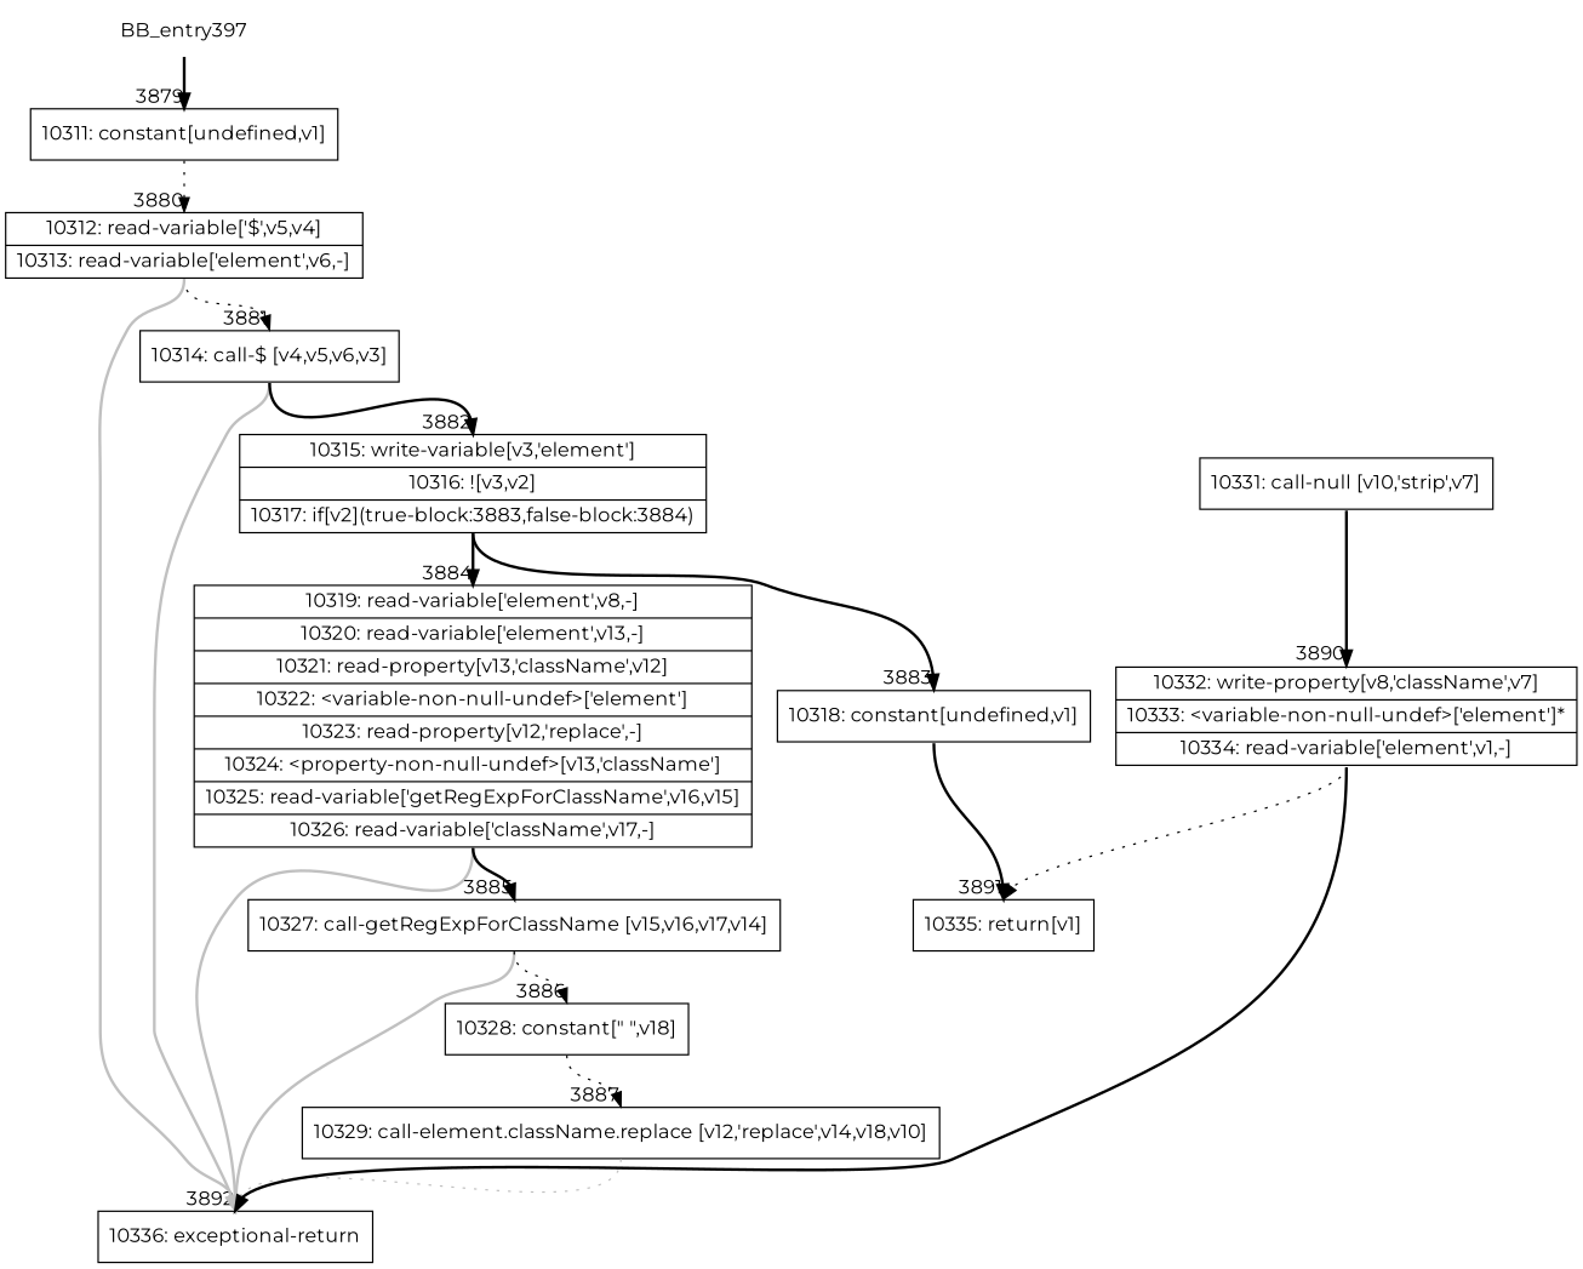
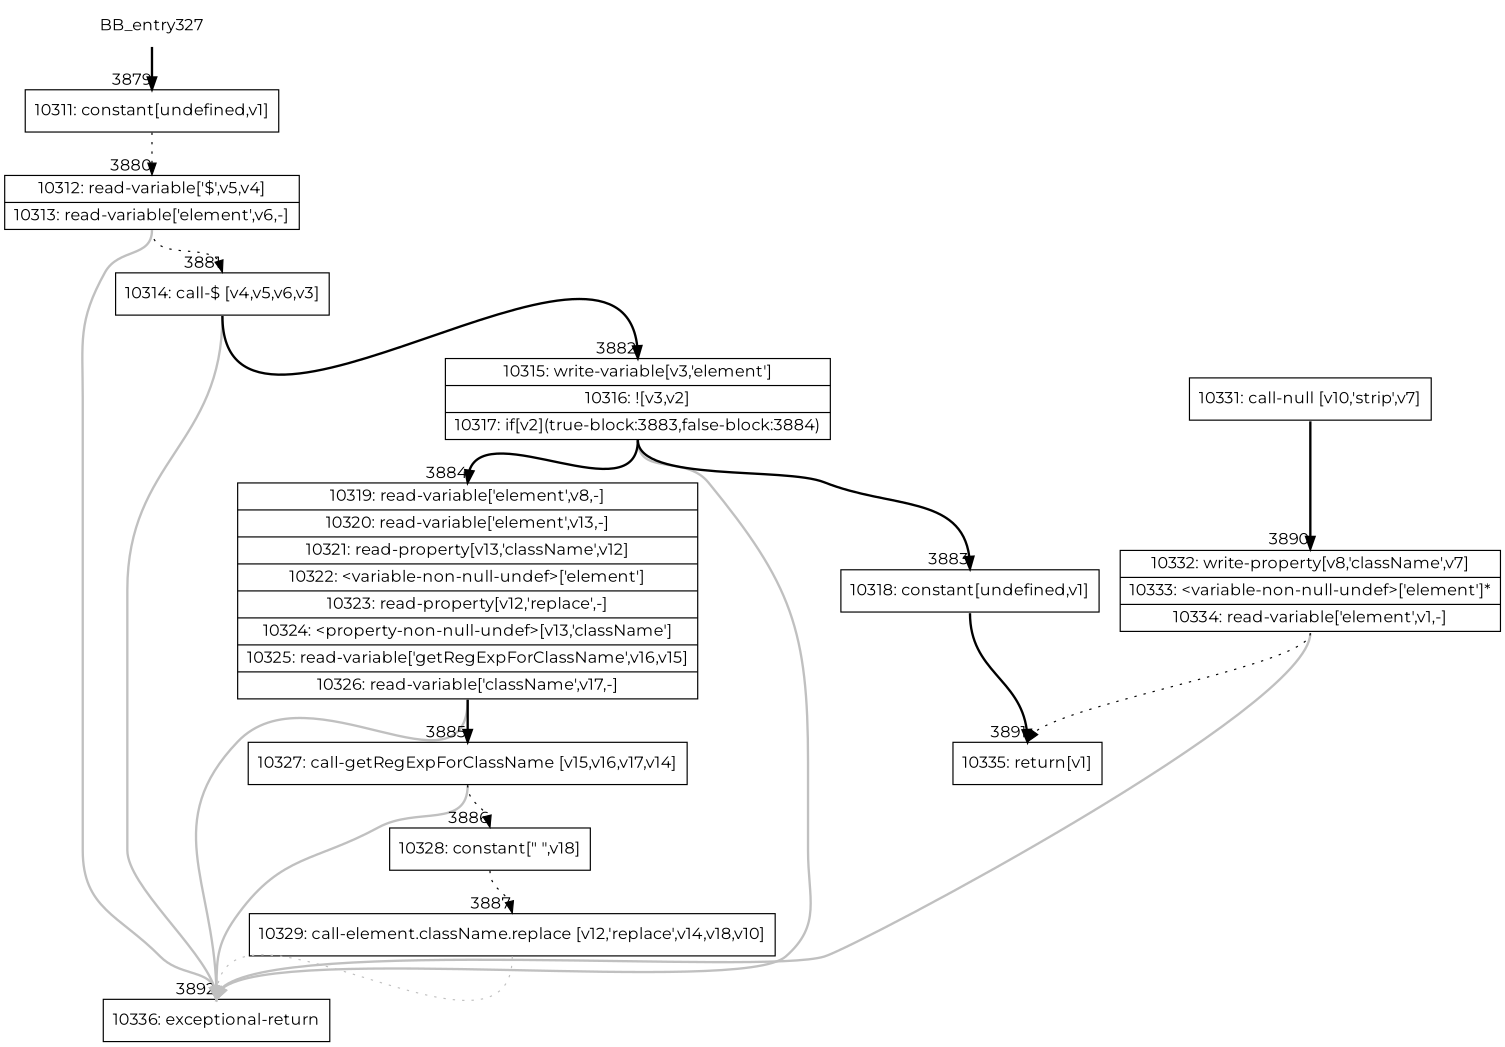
  digraph {
    fontname=Montserrat
    rankdir=TD
    node [fontname=Montserrat shape=record]
    edge [fontname=Montserrat headport=n style=bold tailport=s]
-   BB_entry327 [shape=none label=BB_entry397]
+   BB_entry327 [shape=none]
    n2 [label="{10311: constant[undefined,v1]}"]
    n3 [label="{10312: read-variable['$',v5,v4]|10313: read-variable['element',v6,-]}"]
    n4 [label="{10314: call-$ [v4,v5,v6,v3]}"]
    n5 [label="{10336: exceptional-return}"]
    n6 [label="{10315: write-variable[v3,'element']|10316: ![v3,v2]|10317: if[v2](true-block:3883,false-block:3884)}"]
    n7 [label="{10318: constant[undefined,v1]}"]
    n8 [label="{10319: read-variable['element',v8,-]|10320: read-variable['element',v13,-]|10321: read-property[v13,'className',v12]|10322: \<variable-non-null-undef\>['element']|10323: read-property[v12,'replace',-]|10324: \<property-non-null-undef\>[v13,'className']|10325: read-variable['getRegExpForClassName',v16,v15]|10326: read-variable['className',v17,-]}"]
    n9 [label="{10335: return[v1]}"]
    n10 [label="{10327: call-getRegExpForClassName [v15,v16,v17,v14]}"]
    n11 [label="{10328: constant[\" \",v18]}"]
    n12 [label="{10329: call-element.className.replace [v12,'replace',v14,v18,v10]}"]
    n13 [label="{10331: call-null [v10,'strip',v7]}"]
    n14 [label="{10332: write-property[v8,'className',v7]|10333: \<variable-non-null-undef\>['element']*|10334: read-variable['element',v1,-]}"]
    BB_entry327 -> n2 [headlabel="    3879"]
    n2 -> n3 [headlabel="      3880" style=dotted]
    n3 -> n4 [headlabel="      3881" style=dotted]
    n3 -> n5 [color=gray headlabel="      3892"]
    n4 -> n5 [color=gray]
    n4 -> n6 [headlabel="      3882"]
+   n6 -> n5 [color=gray]
    n6 -> n7 [headlabel="      3883"]
    n6 -> n8 [headlabel="      3884"]
    n7 -> n9 [headlabel="      3891"]
    n8 -> n5 [color=gray]
    n8 -> n10 [headlabel="      3885"]
    n10 -> n5 [color=gray]
    n10 -> n11 [headlabel="      3886" style=dotted]
    n11 -> n12 [headlabel="      3887" style=dotted]
    n12 -> n5 [color=gray style=dotted]
    n13 -> n14 [headlabel="      3890"]
-   n14 -> n5 [color=black]
+   n14 -> n5 [color=gray]
    n14 -> n9 [style=dotted]
  }
